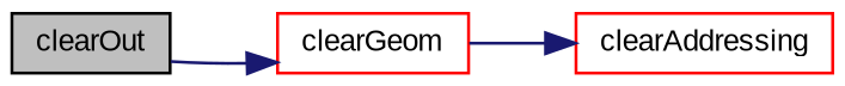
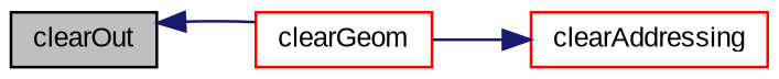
  digraph {
    fontname="Liberation Sans"
    rankdir=LR
    node [color=red fontname="Liberation Sans" fontsize=10 shape=record]
    edge [color=midnightblue fontname="Liberation Sans" fontsize=10 labelfontname=Helvetica labelfontsize=10 style=solid]
    n1 [color=black fillcolor=grey75 fontcolor=black height=0.2 label=clearOut style=filled width=0.4]
    n2 [height=0.2 label=clearGeom width=0.4]
    n3 [height=0.2 label=clearAddressing width=0.4]
-   n1 -> n2
+   n2 -> n1
    n2 -> n3
  }
